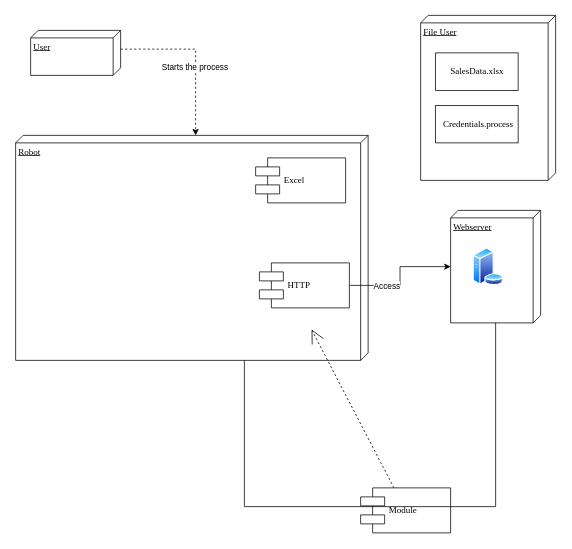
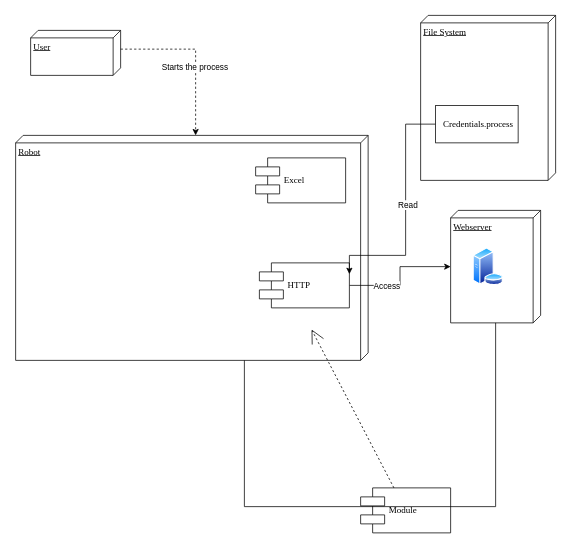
  <mxCell id="0" />
  <mxCell id="1" parent="0" />
  <mxCell id="2" value="Robot" style="verticalAlign=top;align=left;spacingTop=8;spacingLeft=2;spacingRight=12;shape=cube;size=10;direction=south;fontStyle=4;html=1;rounded=0;shadow=0;comic=0;labelBackgroundColor=none;strokeWidth=1;fontFamily=Verdana;fontSize=12" parent="1" vertex="1"><mxGeometry x="20" y="180" width="470" height="300" as="geometry" /></mxCell>
- <mxCell id="3" value="File User" style="verticalAlign=top;align=left;spacingTop=8;spacingLeft=2;spacingRight=12;shape=cube;size=10;direction=south;fontStyle=4;html=1;rounded=0;shadow=0;comic=0;labelBackgroundColor=none;strokeWidth=1;fontFamily=Verdana;fontSize=12" parent="1" vertex="1"><mxGeometry x="560" y="20" width="180" height="220" as="geometry" /></mxCell>
+ <mxCell id="3" value="File System" style="verticalAlign=top;align=left;spacingTop=8;spacingLeft=2;spacingRight=12;shape=cube;size=10;direction=south;fontStyle=4;html=1;rounded=0;shadow=0;comic=0;labelBackgroundColor=none;strokeWidth=1;fontFamily=Verdana;fontSize=12" parent="1" vertex="1"><mxGeometry x="560" y="20" width="180" height="220" as="geometry" /></mxCell>
  <mxCell id="4" value="Webserver" style="verticalAlign=top;align=left;spacingTop=8;spacingLeft=2;spacingRight=12;shape=cube;size=10;direction=south;fontStyle=4;html=1;rounded=0;shadow=0;comic=0;labelBackgroundColor=none;strokeWidth=1;fontFamily=Verdana;fontSize=12" parent="1" vertex="1"><mxGeometry x="600" y="280" width="120" height="150" as="geometry" /></mxCell>
  <mxCell id="5" value="Excel&amp;nbsp;" style="shape=component;align=left;spacingLeft=36;rounded=0;shadow=0;comic=0;labelBackgroundColor=none;strokeWidth=1;fontFamily=Verdana;fontSize=12;html=1;" parent="1" vertex="1"><mxGeometry x="340" y="210" width="120" height="60" as="geometry" /></mxCell>
- <mxCell id="6" value="SalesData.xlsx" style="html=1;rounded=0;shadow=0;comic=0;labelBackgroundColor=none;strokeWidth=1;fontFamily=Verdana;fontSize=12;align=center;" parent="1" vertex="1"><mxGeometry x="580" y="70" width="110" height="50" as="geometry" /></mxCell>
  <mxCell id="7" value="Module" style="shape=component;align=left;spacingLeft=36;rounded=0;shadow=0;comic=0;labelBackgroundColor=none;strokeWidth=1;fontFamily=Verdana;fontSize=12;html=1;" parent="1" vertex="1"><mxGeometry x="480" y="650" width="120" height="60" as="geometry" /></mxCell>
  <mxCell id="8" style="edgeStyle=none;rounded=0;html=1;dashed=1;labelBackgroundColor=none;startArrow=none;startFill=0;startSize=8;endArrow=open;endFill=0;endSize=16;fontFamily=Verdana;fontSize=12;" parent="1" source="7" edge="1"><mxGeometry relative="1" as="geometry"><mxPoint x="414.614" y="438.872" as="targetPoint" /></mxGeometry></mxCell>
  <mxCell id="9" style="edgeStyle=orthogonalEdgeStyle;rounded=0;html=1;labelBackgroundColor=none;startArrow=none;startFill=0;startSize=8;endArrow=none;endFill=0;endSize=16;fontFamily=Verdana;fontSize=12;" parent="1" source="4" target="2" edge="1"><mxGeometry relative="1" as="geometry"><Array as="points"><mxPoint x="325" y="675" /></Array></mxGeometry></mxCell>
  <mxCell id="10" value="User" style="verticalAlign=top;align=left;spacingTop=8;spacingLeft=2;spacingRight=12;shape=cube;size=10;direction=south;fontStyle=4;html=1;rounded=0;shadow=0;comic=0;labelBackgroundColor=none;strokeWidth=1;fontFamily=Verdana;fontSize=12" vertex="1" parent="1"><mxGeometry x="40" y="40" width="120" height="60" as="geometry" /></mxCell>
  <mxCell id="11" style="edgeStyle=orthogonalEdgeStyle;rounded=0;orthogonalLoop=1;jettySize=auto;html=1;exitX=0;exitY=0;exitDx=25;exitDy=0;exitPerimeter=0;entryX=0;entryY=0;entryDx=0;entryDy=230;entryPerimeter=0;dashed=1;" edge="1" parent="1" source="10" target="2"><mxGeometry relative="1" as="geometry" /></mxCell>
  <mxCell id="12" value="Starts the process" style="edgeLabel;html=1;align=center;verticalAlign=middle;resizable=0;points=[];" vertex="1" connectable="0" parent="11"><mxGeometry x="0.141" y="-2" relative="1" as="geometry"><mxPoint as="offset" /></mxGeometry></mxCell>
  <mxCell id="13" style="edgeStyle=orthogonalEdgeStyle;rounded=0;orthogonalLoop=1;jettySize=auto;html=1;" edge="1" parent="1" source="15" target="4"><mxGeometry relative="1" as="geometry" /></mxCell>
  <mxCell id="14" value="Access" style="edgeLabel;html=1;align=center;verticalAlign=middle;resizable=0;points=[];" vertex="1" connectable="0" parent="13"><mxGeometry x="-0.387" relative="1" as="geometry"><mxPoint as="offset" /></mxGeometry></mxCell>
  <mxCell id="15" value="HTTP" style="shape=component;align=left;spacingLeft=36;rounded=0;shadow=0;comic=0;labelBackgroundColor=none;strokeWidth=1;fontFamily=Verdana;fontSize=12;html=1;" vertex="1" parent="1"><mxGeometry x="345" y="350" width="120" height="60" as="geometry" /></mxCell>
  <mxCell id="16" value="" style="image;aspect=fixed;perimeter=ellipsePerimeter;html=1;align=center;shadow=0;dashed=0;spacingTop=3;image=img/lib/active_directory/database_server.svg;" vertex="1" parent="1"><mxGeometry x="629.5" y="330" width="41" height="50" as="geometry" /></mxCell>
+ <mxCell id="17" style="edgeStyle=orthogonalEdgeStyle;rounded=0;orthogonalLoop=1;jettySize=auto;html=1;entryX=1;entryY=0.25;entryDx=0;entryDy=0;" edge="1" parent="1" source="19" target="15"><mxGeometry relative="1" as="geometry"><Array as="points"><mxPoint x="540" y="165" /><mxPoint x="540" y="340" /></Array></mxGeometry></mxCell>
+ <mxCell id="18" value="Read" style="edgeLabel;html=1;align=center;verticalAlign=middle;resizable=0;points=[];" vertex="1" connectable="0" parent="17"><mxGeometry x="-0.066" y="2" relative="1" as="geometry"><mxPoint as="offset" /></mxGeometry></mxCell>
  <mxCell id="19" value="&amp;nbsp;Credentials.process" style="html=1;rounded=0;shadow=0;comic=0;labelBackgroundColor=none;strokeWidth=1;fontFamily=Verdana;fontSize=12;align=center;" vertex="1" parent="1"><mxGeometry x="580" y="140" width="110" height="50" as="geometry" /></mxCell>
